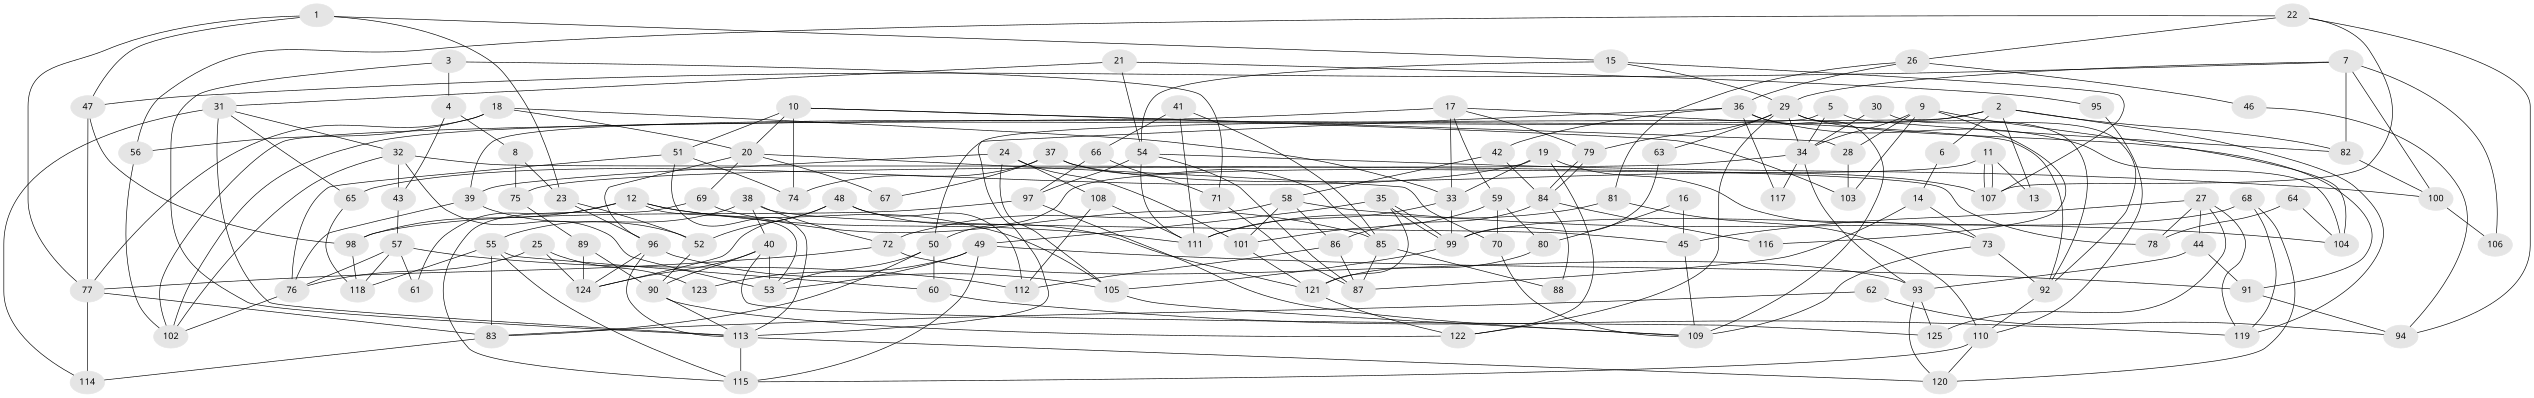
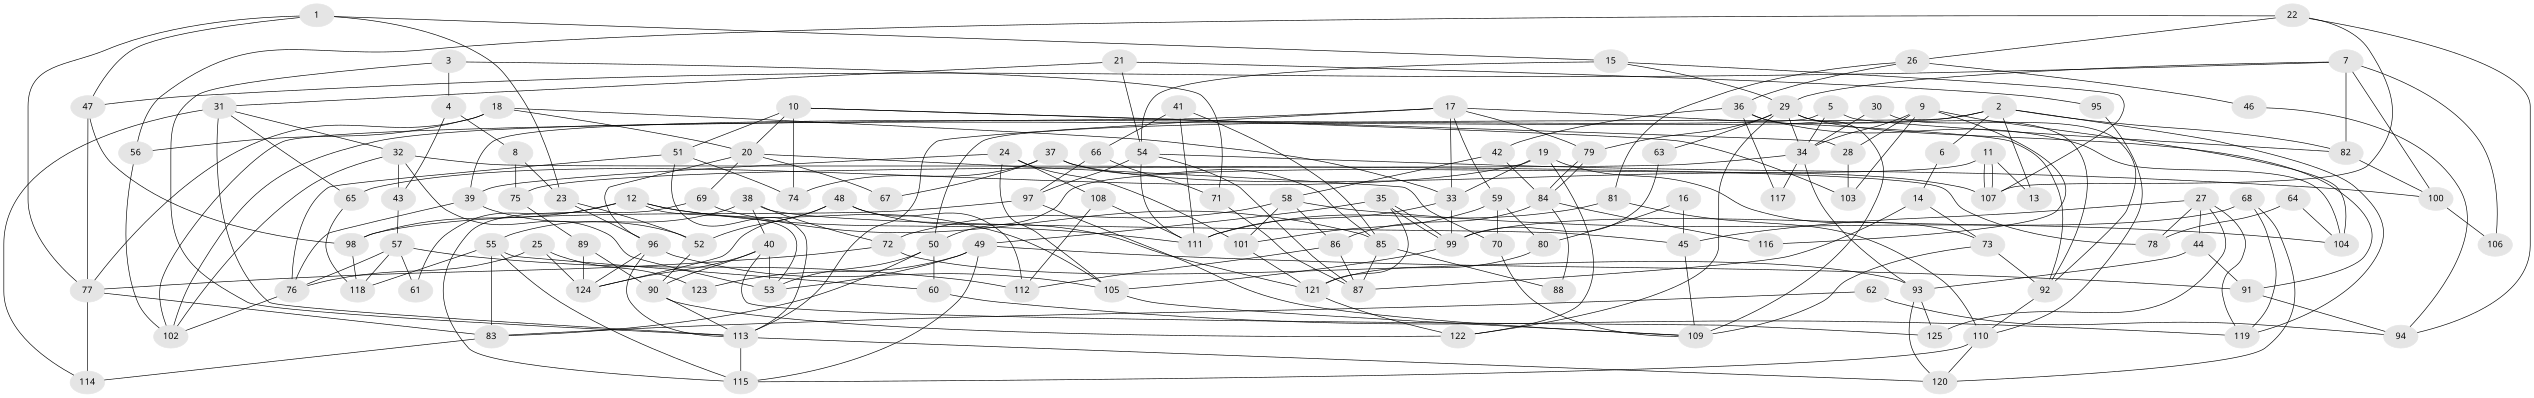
  graph {
    fontname="Noto Sans"
    node [color=gray90 fontname="Noto Sans" style=filled]
    edge [fontname="Noto Sans"]
    1
    15
    23
    47
    77
    29
    107
    54
    96
    52
    98
    114
    83
    2
    6
    13
    50
    82
    102
    119
    14
    53
    60
    100
    3
    4
    71
    113
    8
    43
    87
    115
    120
    75
    57
    5
    34
    39
    93
    117
    76
    73
    7
    106
    79
    92
    122
    63
    91
    9
    28
    103
    104
    116
    10
    20
    51
    74
    67
    69
    70
    11
    12
    61
    105
    111
    118
    109
    97
    16
    45
    80
    121
    17
    33
    59
    99
    101
    84
    110
    18
    56
    19
    65
    85
    124
    21
    31
    95
    32
    22
    26
    94
    36
    46
    81
    90
    24
    108
    112
    25
    123
    42
    27
    44
    78
    125
    30
    89
    35
    49
    58
    37
    88
    38
    40
    55
    72
    41
    66
    86
    48
    62
    64
    68
    1 -- 15
    1 -- 23
    1 -- 47
    1 -- 77
    15 -- 29
    15 -- 107
    15 -- 54
    23 -- 96
    23 -- 52
    47 -- 77
    47 -- 98
    77 -- 114
    77 -- 83
    29 -- 34
    29 -- 79
    29 -- 92
    29 -- 122
    29 -- 63
    29 -- 91
    54 -- 100
    54 -- 87
    54 -- 111
    54 -- 97
    96 -- 113
    96 -- 105
    96 -- 124
    52 -- 90
    98 -- 118
    83 -- 114
    2 -- 6
    2 -- 13
    2 -- 50
    2 -- 82
    2 -- 102
    2 -- 119
    6 -- 14
    50 -- 83
    50 -- 53
    50 -- 60
    82 -- 100
    14 -- 87
    14 -- 73
    60 -- 119
    100 -- 106
    3 -- 4
    3 -- 71
    3 -- 113
    4 -- 8
    4 -- 43
    71 -- 87
    113 -- 115
    113 -- 120
    8 -- 23
    8 -- 75
    43 -- 57
    75 -- 89
    57 -- 76
    57 -- 61
    57 -- 118
    57 -- 112
    5 -- 82
    5 -- 34
    5 -- 39
    34 -- 75
    34 -- 93
    34 -- 117
    39 -- 52
    39 -- 76
    93 -- 120
    93 -- 125
    76 -- 102
    73 -- 92
    73 -- 109
    7 -- 47
    7 -- 29
    7 -- 82
    7 -- 100
    7 -- 106
    79 -- 84
    79 -- 84
    92 -- 110
    63 -- 99
    91 -- 94
    9 -- 34
    9 -- 28
    9 -- 103
    9 -- 104
    9 -- 116
    28 -- 103
    10 -- 28
    10 -- 103
    10 -- 20
    10 -- 51
    10 -- 74
    20 -- 96
    20 -- 67
    20 -- 69
    20 -- 70
    51 -- 113
    51 -- 76
    51 -- 74
    69 -- 115
    69 -- 85
    70 -- 109
    11 -- 107
    11 -- 107
    11 -- 13
    11 -- 50
    12 -- 98
    12 -- 53
    12 -- 61
    12 -- 105
    12 -- 111
    105 -- 109
    97 -- 98
    97 -- 109
    16 -- 45
    16 -- 80
    45 -- 109
    80 -- 121
    121 -- 122
    17 -- 102
    17 -- 79
    17 -- 92
    17 -- 33
    17 -- 59
    33 -- 111
    33 -- 99
    59 -- 70
    59 -- 80
    59 -- 101
    99 -- 105
    101 -- 121
    84 -- 116
    84 -- 88
    84 -- 86
    110 -- 115
    110 -- 120
    18 -- 77
    18 -- 20
    18 -- 33
    18 -- 56
    56 -- 102
    19 -- 73
    19 -- 122
    19 -- 33
    19 -- 65
    65 -- 118
    85 -- 87
    85 -- 88
    21 -- 54
    21 -- 31
    21 -- 95
    31 -- 114
    31 -- 113
    31 -- 65
    31 -- 32
    95 -- 110
    32 -- 102
    32 -- 53
    32 -- 43
    32 -- 78
    22 -- 107
    22 -- 56
    22 -- 26
    22 -- 94
    26 -- 36
    26 -- 46
    26 -- 81
-   36 -- 113
+   17 -- 113
    36 -- 117
    36 -- 104
    36 -- 109
    36 -- 42
    46 -- 94
    81 -- 111
    81 -- 110
    90 -- 113
    90 -- 122
    24 -- 39
    24 -- 105
    24 -- 101
    24 -- 108
    108 -- 111
    108 -- 112
    25 -- 76
    25 -- 124
    25 -- 123
    42 -- 84
    42 -- 58
    27 -- 119
    27 -- 45
    27 -- 44
    27 -- 78
    27 -- 125
    44 -- 93
    44 -- 91
    30 -- 34
    30 -- 92
    89 -- 124
    89 -- 90
    35 -- 121
    35 -- 99
    35 -- 99
    35 -- 49
    49 -- 53
    49 -- 115
    49 -- 91
    49 -- 123
    58 -- 104
    58 -- 101
    58 -- 72
    58 -- 86
    37 -- 107
    37 -- 74
    37 -- 67
    37 -- 85
    38 -- 45
    38 -- 40
    38 -- 55
    38 -- 72
    40 -- 53
    40 -- 124
    40 -- 90
    40 -- 125
    55 -- 83
    55 -- 60
    55 -- 115
    55 -- 118
    72 -- 77
    72 -- 93
    41 -- 111
    41 -- 85
    41 -- 66
    66 -- 71
    66 -- 97
    86 -- 87
    86 -- 112
    48 -- 52
    48 -- 121
    48 -- 124
    48 -- 112
    62 -- 83
    62 -- 94
    64 -- 104
    64 -- 78
    68 -- 119
    68 -- 120
    68 -- 99
  }
